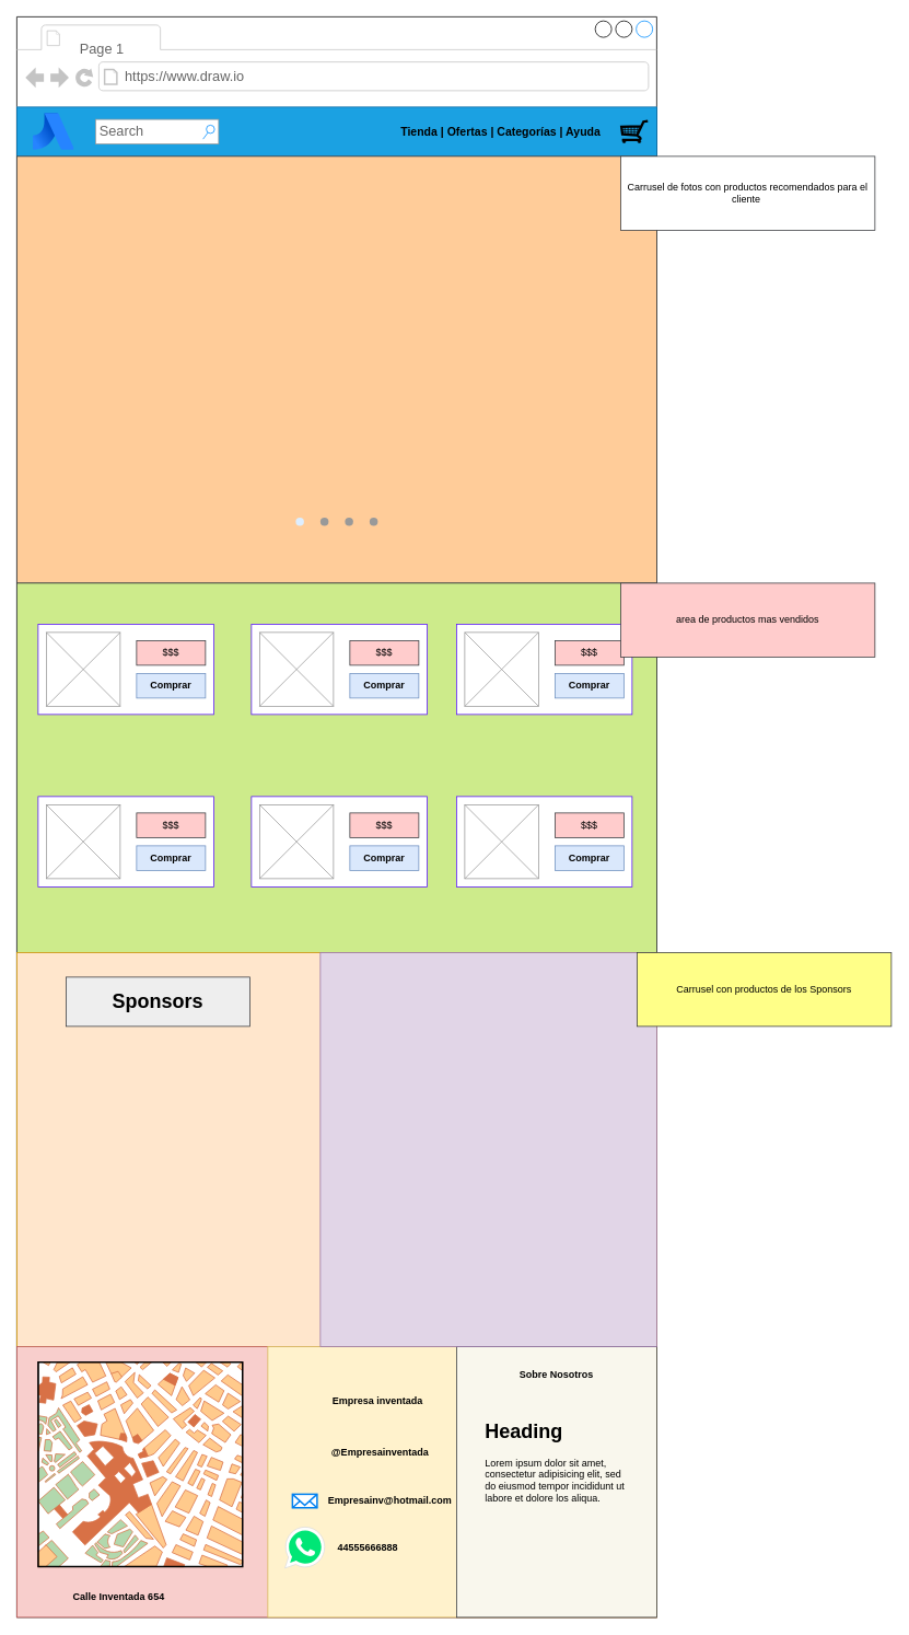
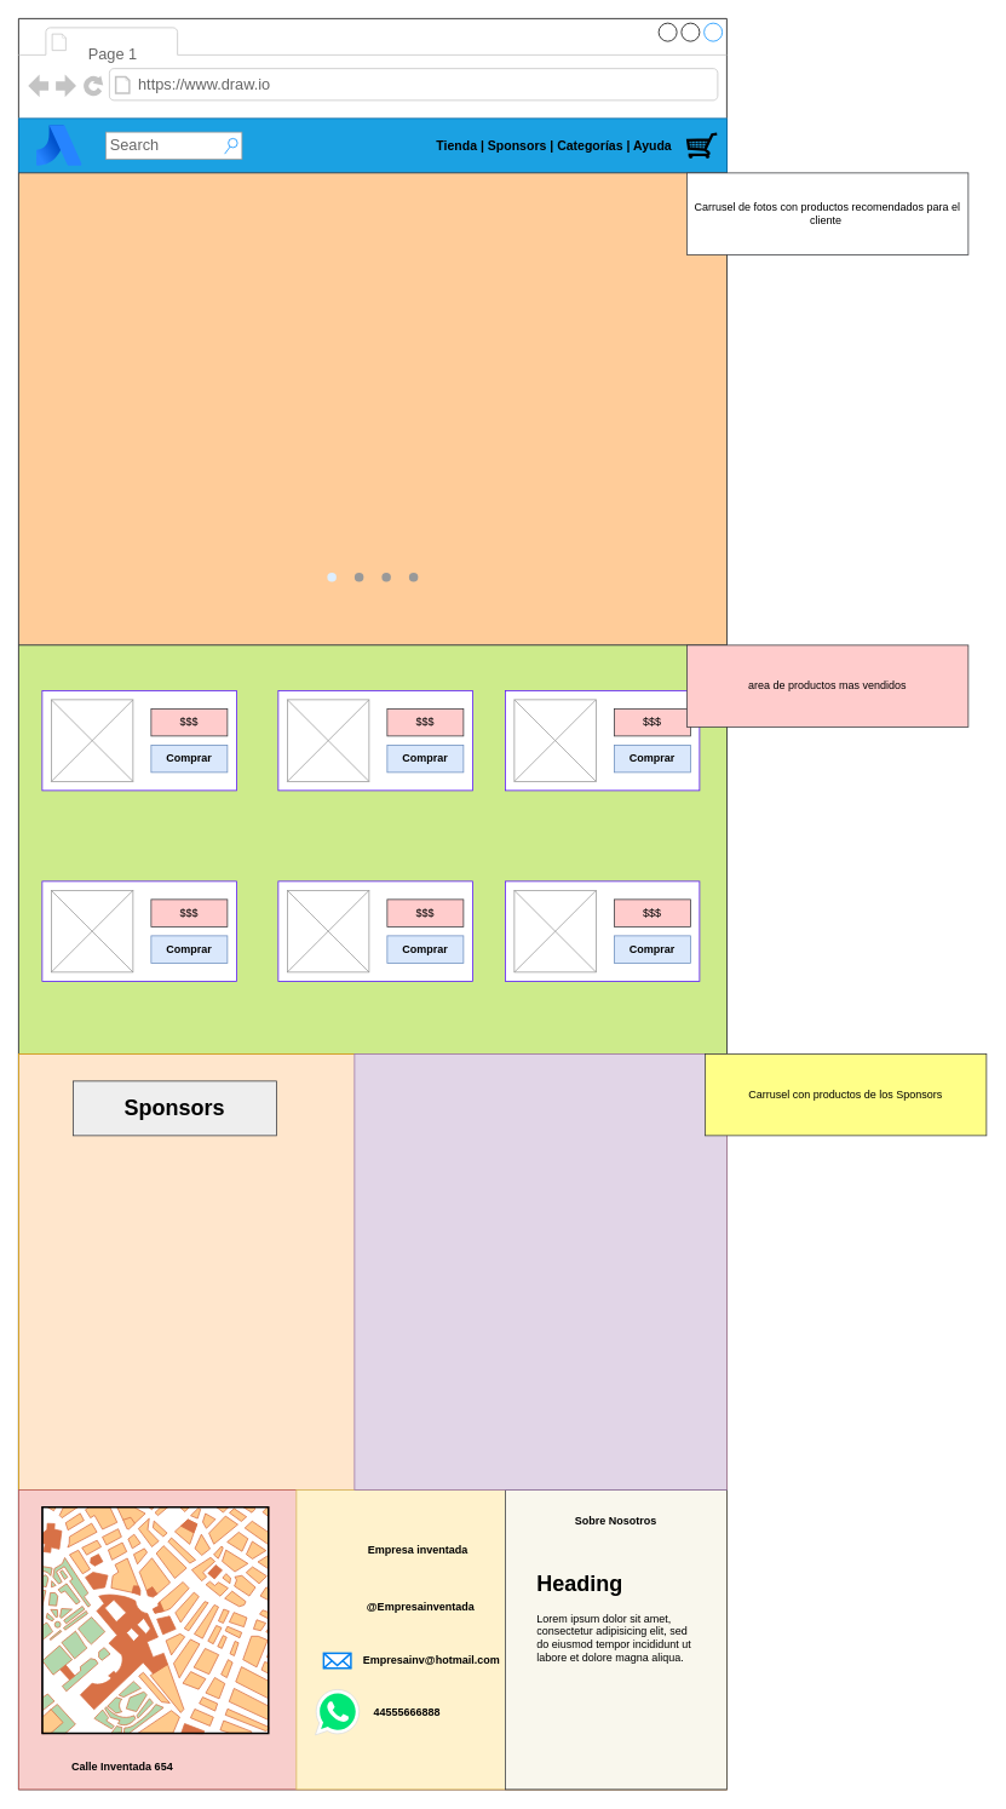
  <mxCell id="0" />
  <mxCell id="1" parent="0" />
  <mxCell id="2" value="" style="strokeWidth=1;shadow=0;dashed=0;align=center;html=1;shape=mxgraph.mockup.containers.browserWindow;rSize=0;strokeColor2=#008cff;strokeColor3=#c4c4c4;mainText=,;recursiveResize=0;aspect=fixed;" parent="1" vertex="1"><mxGeometry x="20" y="20" width="780" height="1950" as="geometry" /></mxCell>
  <mxCell id="3" value="Page 1" style="strokeWidth=1;shadow=0;dashed=0;align=center;html=1;shape=mxgraph.mockup.containers.anchor;fontSize=17;fontColor=#666666;align=left;" parent="2" vertex="1"><mxGeometry x="75" y="27" width="110" height="26" as="geometry" /></mxCell>
  <mxCell id="4" value="https://www.draw.io" style="strokeWidth=1;shadow=0;dashed=0;align=center;html=1;shape=mxgraph.mockup.containers.anchor;rSize=0;fontSize=17;fontColor=#666666;align=left;" parent="2" vertex="1"><mxGeometry x="130" y="60" width="250" height="26" as="geometry" /></mxCell>
  <mxCell id="5" value="" style="rounded=0;whiteSpace=wrap;html=1;fillColor=#1ba1e2;strokeColor=#006EAF;shadow=0;sketch=0;fontColor=#ffffff;" parent="2" vertex="1"><mxGeometry y="110" width="780" height="60" as="geometry" /></mxCell>
  <mxCell id="6" value="" style="image;image=img/lib/atlassian/Stride_Logo.svg;shadow=0;sketch=0;strokeColor=default;fillColor=#0000FF;gradientColor=default;" parent="2" vertex="1"><mxGeometry x="20" y="117.5" width="50" height="45" as="geometry" /></mxCell>
  <mxCell id="7" value="" style="rounded=0;whiteSpace=wrap;html=1;shadow=0;sketch=0;strokeColor=#36393d;fillColor=#ffcc99;" parent="2" vertex="1"><mxGeometry y="170" width="780" height="520" as="geometry" /></mxCell>
  <mxCell id="8" value="" style="rounded=0;whiteSpace=wrap;html=1;shadow=0;sketch=0;strokeColor=#36393d;fillColor=#cdeb8b;" parent="2" vertex="1"><mxGeometry y="690" width="780" height="450" as="geometry" /></mxCell>
  <mxCell id="9" value="" style="rounded=0;whiteSpace=wrap;html=1;shadow=0;sketch=0;strokeColor=#570FFF;fontColor=#000000;fillColor=#FFFFFF;gradientColor=#FFFFFF;" parent="2" vertex="1"><mxGeometry x="26" y="740" width="214" height="110" as="geometry" /></mxCell>
  <mxCell id="10" value="" style="rounded=0;whiteSpace=wrap;html=1;shadow=0;sketch=0;strokeColor=#570FFF;fontColor=#000000;fillColor=#FFFFFF;gradientColor=#FFFFFF;" parent="2" vertex="1"><mxGeometry x="286" y="740" width="214" height="110" as="geometry" /></mxCell>
  <mxCell id="11" value="" style="rounded=0;whiteSpace=wrap;html=1;shadow=0;sketch=0;strokeColor=#570FFF;fontColor=#000000;fillColor=#FFFFFF;gradientColor=#FFFFFF;" parent="2" vertex="1"><mxGeometry x="26" y="950" width="214" height="110" as="geometry" /></mxCell>
  <mxCell id="12" value="" style="rounded=0;whiteSpace=wrap;html=1;shadow=0;sketch=0;strokeColor=#570FFF;fontColor=#000000;fillColor=#FFFFFF;gradientColor=#FFFFFF;" parent="2" vertex="1"><mxGeometry x="286" y="950" width="214" height="110" as="geometry" /></mxCell>
  <mxCell id="13" value="" style="rounded=0;whiteSpace=wrap;html=1;shadow=0;sketch=0;strokeColor=#570FFF;fontColor=#000000;fillColor=#FFFFFF;gradientColor=#FFFFFF;" parent="2" vertex="1"><mxGeometry x="536" y="740" width="214" height="110" as="geometry" /></mxCell>
  <mxCell id="14" value="" style="rounded=0;whiteSpace=wrap;html=1;shadow=0;sketch=0;strokeColor=#570FFF;fontColor=#000000;fillColor=#FFFFFF;gradientColor=#FFFFFF;" parent="2" vertex="1"><mxGeometry x="536" y="950" width="214" height="110" as="geometry" /></mxCell>
  <mxCell id="15" value="" style="verticalLabelPosition=bottom;shadow=0;dashed=0;align=center;html=1;verticalAlign=top;strokeWidth=1;shape=mxgraph.mockup.graphics.simpleIcon;strokeColor=#999999;sketch=0;fontColor=#000000;fillColor=#FFFFFF;gradientColor=#FFFFFF;aspect=fixed;" parent="2" vertex="1"><mxGeometry x="36" y="750" width="90" height="90" as="geometry" /></mxCell>
  <mxCell id="16" value="" style="verticalLabelPosition=bottom;shadow=0;dashed=0;align=center;html=1;verticalAlign=top;strokeWidth=1;shape=mxgraph.mockup.graphics.simpleIcon;strokeColor=#999999;sketch=0;fontColor=#000000;fillColor=#FFFFFF;gradientColor=#FFFFFF;aspect=fixed;" parent="2" vertex="1"><mxGeometry x="36" y="960" width="90" height="90" as="geometry" /></mxCell>
  <mxCell id="17" value="" style="verticalLabelPosition=bottom;shadow=0;dashed=0;align=center;html=1;verticalAlign=top;strokeWidth=1;shape=mxgraph.mockup.graphics.simpleIcon;strokeColor=#999999;sketch=0;fontColor=#000000;fillColor=#FFFFFF;gradientColor=#FFFFFF;aspect=fixed;" parent="2" vertex="1"><mxGeometry x="296" y="750" width="90" height="90" as="geometry" /></mxCell>
  <mxCell id="18" value="" style="verticalLabelPosition=bottom;shadow=0;dashed=0;align=center;html=1;verticalAlign=top;strokeWidth=1;shape=mxgraph.mockup.graphics.simpleIcon;strokeColor=#999999;sketch=0;fontColor=#000000;fillColor=#FFFFFF;gradientColor=#FFFFFF;aspect=fixed;" parent="2" vertex="1"><mxGeometry x="296" y="960" width="90" height="90" as="geometry" /></mxCell>
  <mxCell id="19" value="" style="verticalLabelPosition=bottom;shadow=0;dashed=0;align=center;html=1;verticalAlign=top;strokeWidth=1;shape=mxgraph.mockup.graphics.simpleIcon;strokeColor=#999999;sketch=0;fontColor=#000000;fillColor=#FFFFFF;gradientColor=#FFFFFF;aspect=fixed;" parent="2" vertex="1"><mxGeometry x="546" y="750" width="90" height="90" as="geometry" /></mxCell>
  <mxCell id="20" value="" style="verticalLabelPosition=bottom;shadow=0;dashed=0;align=center;html=1;verticalAlign=top;strokeWidth=1;shape=mxgraph.mockup.graphics.simpleIcon;strokeColor=#999999;sketch=0;fontColor=#000000;fillColor=#FFFFFF;gradientColor=#FFFFFF;aspect=fixed;" parent="2" vertex="1"><mxGeometry x="546" y="960" width="90" height="90" as="geometry" /></mxCell>
  <mxCell id="21" value="$$$" style="rounded=0;whiteSpace=wrap;html=1;shadow=0;sketch=0;strokeColor=#36393d;fillColor=#ffcccc;" parent="2" vertex="1"><mxGeometry x="146" y="760" width="84" height="30" as="geometry" /></mxCell>
  <mxCell id="22" value="$$$" style="rounded=0;whiteSpace=wrap;html=1;shadow=0;sketch=0;strokeColor=#36393d;fillColor=#ffcccc;" parent="2" vertex="1"><mxGeometry x="146" y="970" width="84" height="30" as="geometry" /></mxCell>
  <mxCell id="23" value="$$$" style="rounded=0;whiteSpace=wrap;html=1;shadow=0;sketch=0;strokeColor=#36393d;fillColor=#ffcccc;" parent="2" vertex="1"><mxGeometry x="406" y="760" width="84" height="30" as="geometry" /></mxCell>
  <mxCell id="24" value="$$$" style="rounded=0;whiteSpace=wrap;html=1;shadow=0;sketch=0;strokeColor=#36393d;fillColor=#ffcccc;" parent="2" vertex="1"><mxGeometry x="406" y="970" width="84" height="30" as="geometry" /></mxCell>
  <mxCell id="25" value="$$$" style="rounded=0;whiteSpace=wrap;html=1;shadow=0;sketch=0;strokeColor=#36393d;fillColor=#ffcccc;" parent="2" vertex="1"><mxGeometry x="656" y="760" width="84" height="30" as="geometry" /></mxCell>
  <mxCell id="26" value="$$$" style="rounded=0;whiteSpace=wrap;html=1;shadow=0;sketch=0;strokeColor=#36393d;fillColor=#ffcccc;" parent="2" vertex="1"><mxGeometry x="656" y="970" width="84" height="30" as="geometry" /></mxCell>
  <mxCell id="27" value="" style="verticalLabelPosition=bottom;shadow=0;dashed=0;align=center;html=1;verticalAlign=top;strokeWidth=1;shape=mxgraph.mockup.misc.shoppingCart;strokeColor=#000000;sketch=0;fontColor=#000000;fillColor=#FFFFFF;gradientColor=#FFFFFF;" parent="2" vertex="1"><mxGeometry x="736" y="126.25" width="34" height="27.5" as="geometry" /></mxCell>
  <mxCell id="28" value="" style="rounded=0;whiteSpace=wrap;html=1;shadow=0;sketch=0;fillColor=#ffe6cc;strokeColor=#d79b00;" parent="2" vertex="1"><mxGeometry y="1140" width="780" height="480" as="geometry" /></mxCell>
  <mxCell id="29" value="" style="rounded=0;whiteSpace=wrap;html=1;shadow=0;sketch=0;strokeColor=#b85450;fillColor=#f8cecc;" parent="2" vertex="1"><mxGeometry y="1620" width="780" height="330" as="geometry" /></mxCell>
  <mxCell id="30" value="" style="verticalLabelPosition=bottom;shadow=0;dashed=0;align=center;html=1;verticalAlign=top;strokeWidth=1;shape=mxgraph.mockup.misc.map;sketch=0;strokeColor=#000000;fontColor=#000000;fillColor=#FFFFFF;gradientColor=#FFFFFF;" parent="2" vertex="1"><mxGeometry x="26" y="1639" width="250" height="250" as="geometry" /></mxCell>
  <mxCell id="31" value="" style="rounded=0;whiteSpace=wrap;html=1;shadow=0;sketch=0;strokeColor=#d6b656;fillColor=#fff2cc;" parent="2" vertex="1"><mxGeometry x="306" y="1620" width="474" height="330" as="geometry" /></mxCell>
  <mxCell id="32" value="&lt;b&gt;Comprar&lt;/b&gt;" style="rounded=0;whiteSpace=wrap;html=1;fillColor=#dae8fc;strokeColor=#6c8ebf;" parent="2" vertex="1"><mxGeometry x="656" y="800" width="84" height="30" as="geometry" /></mxCell>
  <mxCell id="33" value="&lt;b&gt;Comprar&lt;/b&gt;" style="rounded=0;whiteSpace=wrap;html=1;fillColor=#dae8fc;strokeColor=#6c8ebf;" parent="2" vertex="1"><mxGeometry x="406" y="800" width="84" height="30" as="geometry" /></mxCell>
  <mxCell id="34" value="&lt;b&gt;Comprar&lt;/b&gt;" style="rounded=0;whiteSpace=wrap;html=1;fillColor=#dae8fc;strokeColor=#6c8ebf;" parent="2" vertex="1"><mxGeometry x="146" y="800" width="84" height="30" as="geometry" /></mxCell>
  <mxCell id="35" value="&lt;b&gt;Comprar&lt;/b&gt;" style="rounded=0;whiteSpace=wrap;html=1;fillColor=#dae8fc;strokeColor=#6c8ebf;" parent="2" vertex="1"><mxGeometry x="146" y="1010" width="84" height="30" as="geometry" /></mxCell>
  <mxCell id="36" value="&lt;b&gt;Comprar&lt;/b&gt;" style="rounded=0;whiteSpace=wrap;html=1;fillColor=#dae8fc;strokeColor=#6c8ebf;" parent="2" vertex="1"><mxGeometry x="406" y="1010" width="84" height="30" as="geometry" /></mxCell>
  <mxCell id="37" value="&lt;b&gt;Comprar&lt;/b&gt;" style="rounded=0;whiteSpace=wrap;html=1;fillColor=#dae8fc;strokeColor=#6c8ebf;" parent="2" vertex="1"><mxGeometry x="656" y="1010" width="84" height="30" as="geometry" /></mxCell>
  <mxCell id="38" value="" style="shape=image;html=1;verticalAlign=top;verticalLabelPosition=bottom;labelBackgroundColor=#ffffff;imageAspect=0;aspect=fixed;image=https://cdn1.iconfinder.com/data/icons/social-media-2285/512/Colored_Facebook3_svg-128.png" parent="2" vertex="1"><mxGeometry x="334" y="1670" width="34" height="34" as="geometry" /></mxCell>
  <mxCell id="39" value="" style="shape=image;html=1;verticalAlign=top;verticalLabelPosition=bottom;labelBackgroundColor=#ffffff;imageAspect=0;aspect=fixed;image=https://cdn3.iconfinder.com/data/icons/2018-social-media-logotypes/1000/2018_social_media_popular_app_logo_instagram-128.png" parent="2" vertex="1"><mxGeometry x="334" y="1730" width="38" height="38" as="geometry" /></mxCell>
  <mxCell id="40" value="" style="verticalLabelPosition=bottom;shadow=0;dashed=0;align=center;html=1;verticalAlign=top;strokeWidth=1;shape=mxgraph.mockup.navigation.pageControl;fillColor=#999999;strokeColor=#ddeeff;" parent="2" vertex="1"><mxGeometry x="340" y="600" width="100" height="30" as="geometry" /></mxCell>
  <mxCell id="41" value="&lt;b&gt;Empresa inventada&lt;/b&gt;" style="text;html=1;strokeColor=none;fillColor=none;align=center;verticalAlign=middle;whiteSpace=wrap;rounded=0;" parent="2" vertex="1"><mxGeometry x="380" y="1672" width="120" height="30" as="geometry" /></mxCell>
  <mxCell id="42" value="&lt;b&gt;@Empresainventada&lt;/b&gt;" style="text;html=1;strokeColor=none;fillColor=none;align=center;verticalAlign=middle;whiteSpace=wrap;rounded=0;" parent="2" vertex="1"><mxGeometry x="386" y="1734" width="114" height="30" as="geometry" /></mxCell>
- <mxCell id="43" value="&lt;h3 style=&quot;color: rgb(255, 255, 255);&quot;&gt;&lt;font color=&quot;#000000&quot;&gt;Tienda | Ofertas | Categorías | Ayuda&lt;/font&gt;&lt;/h3&gt;" style="text;html=1;strokeColor=none;fillColor=none;align=center;verticalAlign=middle;whiteSpace=wrap;rounded=0;" parent="2" vertex="1"><mxGeometry x="430" y="121.88" width="320" height="36.25" as="geometry" /></mxCell>
+ <mxCell id="43" value="&lt;h3 style=&quot;color: rgb(255, 255, 255);&quot;&gt;&lt;font color=&quot;#000000&quot;&gt;Tienda | Sponsors | Categorías | Ayuda&lt;/font&gt;&lt;/h3&gt;" style="text;html=1;strokeColor=none;fillColor=none;align=center;verticalAlign=middle;whiteSpace=wrap;rounded=0;" parent="2" vertex="1"><mxGeometry x="430" y="121.88" width="320" height="36.25" as="geometry" /></mxCell>
  <mxCell id="44" value="&lt;h1&gt;Sponsors&lt;/h1&gt;" style="rounded=0;whiteSpace=wrap;html=1;fillColor=#eeeeee;strokeColor=#36393d;" parent="2" vertex="1"><mxGeometry x="60" y="1170" width="224" height="60" as="geometry" /></mxCell>
  <mxCell id="45" value="" style="shape=image;html=1;verticalAlign=top;verticalLabelPosition=bottom;labelBackgroundColor=#ffffff;imageAspect=0;aspect=fixed;image=https://cdn1.iconfinder.com/data/icons/KDE_Crystal_Diamond_2.5_Classical_Mod/128x128/apps/kcmprocessor.png" parent="2" vertex="1"><mxGeometry x="26" y="1260" width="128" height="128" as="geometry" /></mxCell>
  <mxCell id="46" value="" style="shape=image;html=1;verticalAlign=top;verticalLabelPosition=bottom;labelBackgroundColor=#ffffff;imageAspect=0;aspect=fixed;image=https://cdn1.iconfinder.com/data/icons/KDE_Crystal_Diamond_2.5_Classical_Mod/128x128/apps/kcmprocessor.png" parent="2" vertex="1"><mxGeometry x="206" y="1260" width="128" height="128" as="geometry" /></mxCell>
  <mxCell id="47" value="" style="shape=image;html=1;verticalAlign=top;verticalLabelPosition=bottom;labelBackgroundColor=#ffffff;imageAspect=0;aspect=fixed;image=https://cdn1.iconfinder.com/data/icons/KDE_Crystal_Diamond_2.5_Classical_Mod/128x128/apps/kcmprocessor.png" parent="2" vertex="1"><mxGeometry x="26" y="1430" width="128" height="128" as="geometry" /></mxCell>
  <mxCell id="48" value="" style="shape=image;html=1;verticalAlign=top;verticalLabelPosition=bottom;labelBackgroundColor=#ffffff;imageAspect=0;aspect=fixed;image=https://cdn1.iconfinder.com/data/icons/KDE_Crystal_Diamond_2.5_Classical_Mod/128x128/apps/kcmprocessor.png" parent="2" vertex="1"><mxGeometry x="202" y="1430" width="128" height="128" as="geometry" /></mxCell>
  <mxCell id="49" value="" style="rounded=0;whiteSpace=wrap;html=1;fillColor=#f9f7ed;strokeColor=#36393d;" parent="2" vertex="1"><mxGeometry x="536" y="1620" width="244" height="330" as="geometry" /></mxCell>
  <mxCell id="50" value="" style="html=1;verticalLabelPosition=bottom;align=center;labelBackgroundColor=#ffffff;verticalAlign=top;strokeWidth=2;strokeColor=#0080F0;shadow=0;dashed=0;shape=mxgraph.ios7.icons.mail;" parent="2" vertex="1"><mxGeometry x="336" y="1800" width="30" height="16.5" as="geometry" /></mxCell>
  <mxCell id="51" value="&lt;b&gt;Empresainv@hotmail.com&lt;/b&gt;" style="text;html=1;strokeColor=none;fillColor=none;align=center;verticalAlign=middle;whiteSpace=wrap;rounded=0;" parent="2" vertex="1"><mxGeometry x="380" y="1793.25" width="150" height="30" as="geometry" /></mxCell>
  <mxCell id="52" value="" style="dashed=0;outlineConnect=0;html=1;align=center;labelPosition=center;verticalLabelPosition=bottom;verticalAlign=top;shape=mxgraph.weblogos.whatsapp;fillColor=#00E676;strokeColor=#dddddd" parent="2" vertex="1"><mxGeometry x="326.8" y="1840" width="48.4" height="50" as="geometry" /></mxCell>
  <mxCell id="53" value="&lt;b&gt;44555666888&lt;/b&gt;" style="text;html=1;strokeColor=none;fillColor=none;align=center;verticalAlign=middle;whiteSpace=wrap;rounded=0;" parent="2" vertex="1"><mxGeometry x="386" y="1850" width="84" height="30" as="geometry" /></mxCell>
  <mxCell id="54" value="Sobre Nosotros" style="text;html=1;strokeColor=none;fillColor=none;align=center;verticalAlign=middle;whiteSpace=wrap;rounded=0;fontStyle=1" parent="2" vertex="1"><mxGeometry x="556" y="1640" width="204" height="30" as="geometry" /></mxCell>
- <mxCell id="55" value="&lt;h1&gt;Heading&lt;/h1&gt;&lt;p&gt;Lorem ipsum dolor sit amet, consectetur adipisicing elit, sed do eiusmod tempor incididunt ut labore et dolore los aliqua.&lt;/p&gt;" style="text;html=1;strokeColor=none;fillColor=none;spacing=5;spacingTop=-20;whiteSpace=wrap;overflow=hidden;rounded=0;" parent="2" vertex="1"><mxGeometry x="566" y="1704" width="190" height="120" as="geometry" /></mxCell>
+ <mxCell id="55" value="&lt;h1&gt;Heading&lt;/h1&gt;&lt;p&gt;Lorem ipsum dolor sit amet, consectetur adipisicing elit, sed do eiusmod tempor incididunt ut labore et dolore magna aliqua.&lt;/p&gt;" style="text;html=1;strokeColor=none;fillColor=none;spacing=5;spacingTop=-20;whiteSpace=wrap;overflow=hidden;rounded=0;" parent="2" vertex="1"><mxGeometry x="566" y="1704" width="190" height="120" as="geometry" /></mxCell>
  <mxCell id="56" value="" style="rounded=0;whiteSpace=wrap;html=1;fillColor=#e1d5e7;strokeColor=#9673a6;" parent="2" vertex="1"><mxGeometry x="370" y="1140" width="410" height="480" as="geometry" /></mxCell>
  <mxCell id="57" value="" style="shape=image;html=1;verticalAlign=top;verticalLabelPosition=bottom;labelBackgroundColor=#ffffff;imageAspect=0;aspect=fixed;image=https://cdn2.iconfinder.com/data/icons/essential-web-3/50/layout-carousel-edit-adjust-organize-128.png" parent="2" vertex="1"><mxGeometry x="380" y="1185" width="390" height="390" as="geometry" /></mxCell>
  <mxCell id="58" value="" style="shape=image;html=1;verticalAlign=top;verticalLabelPosition=bottom;labelBackgroundColor=#ffffff;imageAspect=0;aspect=fixed;image=https://cdn4.iconfinder.com/data/icons/evil-icons-user-interface/64/location-128.png" parent="2" vertex="1"><mxGeometry x="20" y="1905.5" width="34.5" height="34.5" as="geometry" /></mxCell>
- <mxCell id="59" value="&lt;b&gt;Calle Inventada 654&lt;/b&gt;" style="text;html=1;strokeColor=none;fillColor=none;align=center;verticalAlign=middle;whiteSpace=wrap;rounded=0;" parent="2" vertex="1"><mxGeometry x="64.5" y="1910" width="119" height="30" as="geometry" /></mxCell>
+ <mxCell id="59" value="&lt;b&gt;Calle Inventada 654&lt;/b&gt;" style="text;html=1;strokeColor=none;fillColor=none;align=center;verticalAlign=middle;whiteSpace=wrap;rounded=0;" parent="2" vertex="1"><mxGeometry x="54.5" y="1910" width="119" height="30" as="geometry" /></mxCell>
  <mxCell id="60" value="" style="shape=image;html=1;verticalAlign=top;verticalLabelPosition=bottom;labelBackgroundColor=#ffffff;imageAspect=0;image=https://cdn2.iconfinder.com/data/icons/essential-web-3/50/layout-carousel-edit-adjust-organize-128.png" parent="2" vertex="1"><mxGeometry x="75" y="240" width="630" height="360" as="geometry" /></mxCell>
  <mxCell id="61" value="area de productos mas vendidos" style="rounded=0;whiteSpace=wrap;html=1;shadow=0;sketch=0;strokeColor=#36393d;fillColor=#ffcccc;" parent="1" vertex="1"><mxGeometry x="756" y="710" width="310" height="90" as="geometry" /></mxCell>
  <mxCell id="62" value="Carrusel de fotos con productos recomendados para el cliente&amp;nbsp;" style="rounded=0;whiteSpace=wrap;html=1;shadow=0;sketch=0;strokeColor=#36393d;fillColor=#ffffff;" parent="1" vertex="1"><mxGeometry x="756" y="190" width="310" height="90" as="geometry" /></mxCell>
  <mxCell id="63" value="Search" style="strokeWidth=1;shadow=0;dashed=0;align=center;html=1;shape=mxgraph.mockup.forms.searchBox;strokeColor=#999999;mainText=;strokeColor2=#008cff;fontColor=#666666;fontSize=17;align=left;spacingLeft=3;" parent="1" vertex="1"><mxGeometry x="116" y="145" width="150" height="30" as="geometry" /></mxCell>
  <mxCell id="64" value="Carrusel con productos de los Sponsors" style="rounded=0;whiteSpace=wrap;html=1;shadow=0;sketch=0;strokeColor=#36393d;fillColor=#ffff88;" parent="1" vertex="1"><mxGeometry x="776" y="1160" width="310" height="90" as="geometry" /></mxCell>
